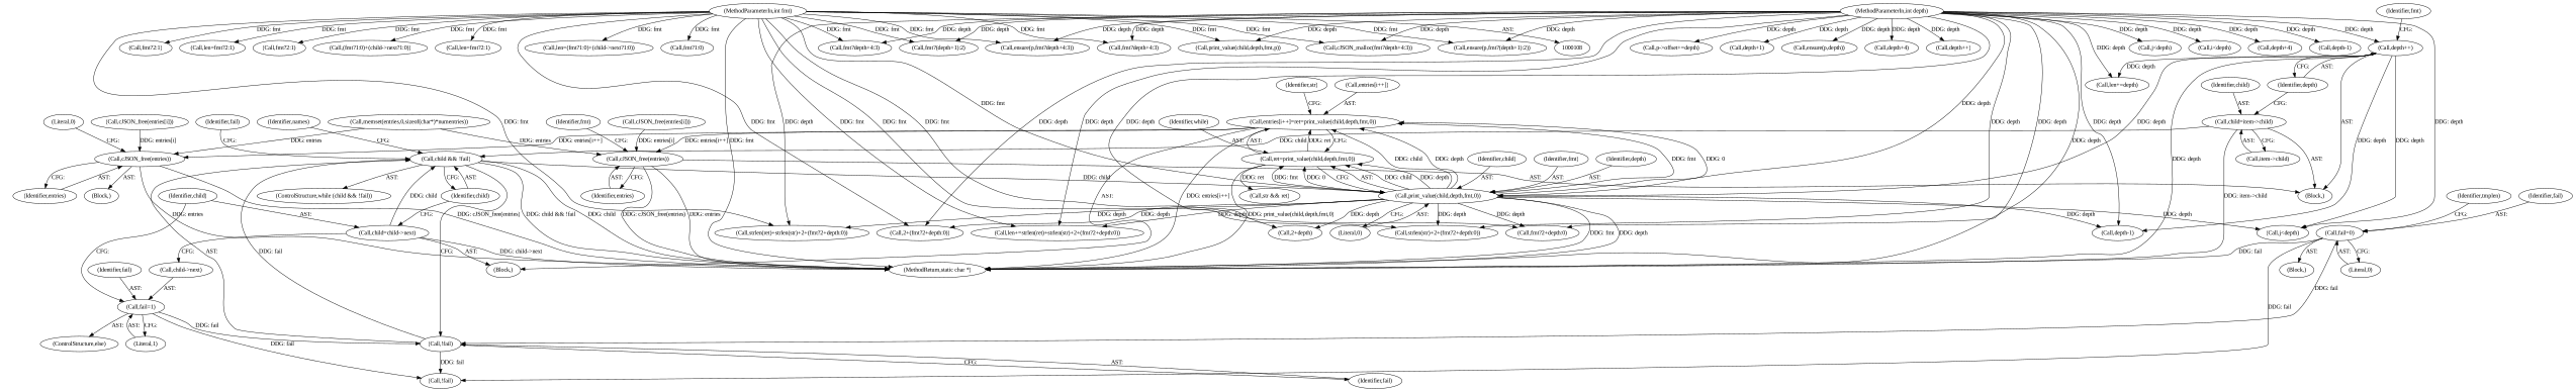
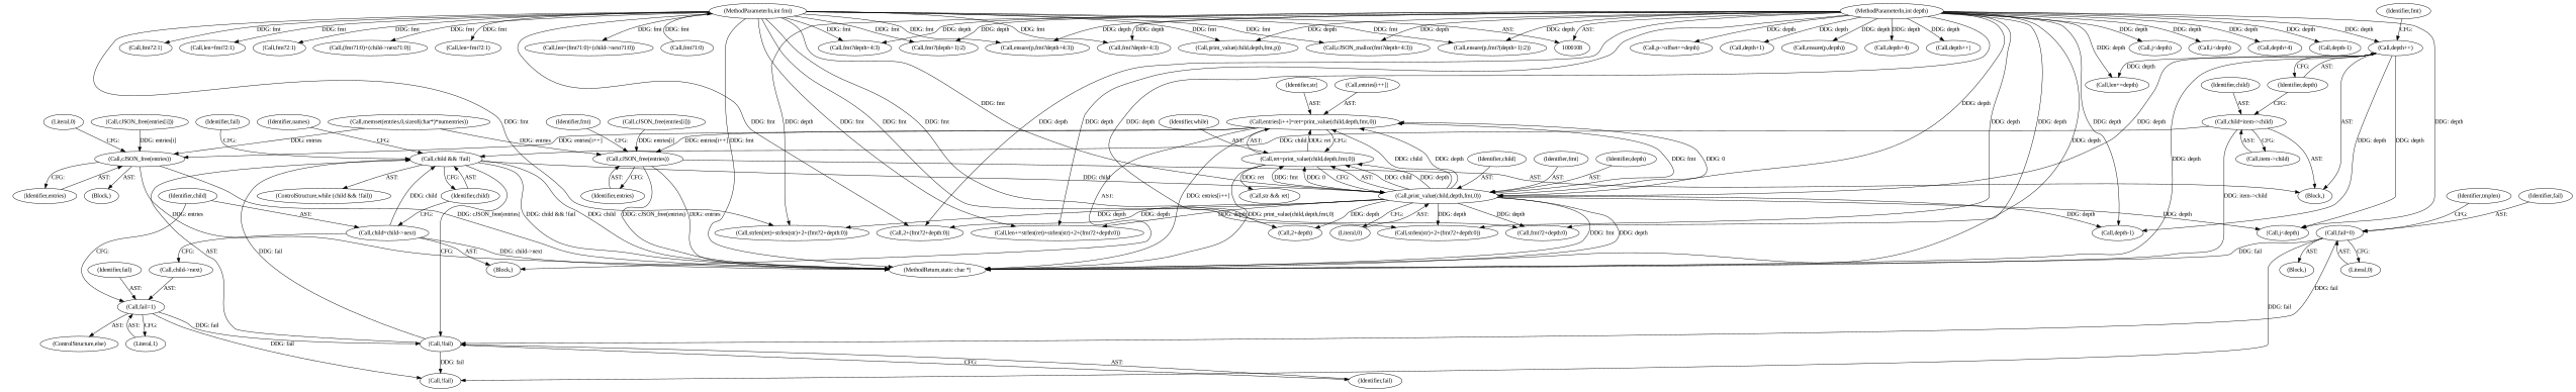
  digraph {
    fontname="Liberation Serif"
    node [fontname="Liberation Serif"]
    edge [fontname="Liberation Serif"]
    n1 [label="(Call,entries[i++]=ret=print_value(child,depth,fmt,0))"]
    n2 [label="(Call,ret=print_value(child,depth,fmt,0))"]
    n3 [label="(Call,cJSON_free(entries))"]
    n4 [label="(Call,cJSON_free(entries))"]
    n5 [label="(MethodReturn,static char *)"]
    n6 [label="(Block,)"]
    n7 [label="(Call,print_value(child,depth,fmt,0))"]
    n8 [label="(Call,str && ret)"]
    n9 [label="(Identifier,entries)"]
    n10 [label="(Block,)"]
    n11 [label="(Block,)"]
    n12 [label="(Identifier,entries)"]
    n13 [label="(Call,fmt?2+depth:0)"]
    n14 [label="(Call,len+=strlen(ret)+strlen(str)+2+(fmt?2+depth:0))"]
    n15 [label="(Call,2+depth)"]
    n16 [label="(Call,strlen(str)+2+(fmt?2+depth:0))"]
    n17 [label="(Call,j<depth)"]
    n18 [label="(Literal,0)"]
    n19 [label="(Call,2+(fmt?2+depth:0))"]
    n20 [label="(Call,depth-1)"]
    n21 [label="(Call,strlen(ret)+strlen(str)+2+(fmt?2+depth:0))"]
    n22 [label="(Call,child && !fail)"]
    n23 [label="(Call,!fail)"]
    n24 [label="(ControlStructure,while (child && !fail))"]
    n25 [label="(Identifier,child)"]
    n26 [label="(Call,!fail)"]
    n27 [label="(Identifier,fail)"]
    n28 [label="(Call,child=child->next)"]
    n29 [label="(Call,child->next)"]
    n30 [label="(Call,fail=1)"]
    n31 [label="(Call,child=item->child)"]
    n32 [label="(Call,item->child)"]
    n33 [label="(ControlStructure,else)"]
    n34 [label="(Literal,1)"]
    n35 [label="(Call,fail=0)"]
    n36 [label="(Literal,0)"]
    n37 [label="(Block,)"]
    n38 [label="(Call,depth++)"]
    n39 [label="(Identifier,depth)"]
    n40 [label="(Call,len+=depth)"]
    n41 [label="(MethodParameterIn,int depth)"]
    n42 [label="(Call,j<depth)"]
    n43 [label="(Call,i<depth)"]
    n44 [label="(Call,depth+4)"]
    n45 [label="(Call,fmt?depth+4:3)"]
    n46 [label="(Call,depth-1)"]
    n47 [label="(Call,p->offset+=depth)"]
    n48 [label="(Call,depth+1)"]
    n49 [label="(Call,fmt?(depth+1):2)"]
    n50 [label="(Call,ensure(p,depth))"]
    n51 [label="(Call,depth+4)"]
    n52 [label="(Call,ensure(p,fmt?depth+4:3))"]
    n53 [label="(Call,fmt?depth+4:3)"]
    n54 [label="(Call,print_value(child,depth,fmt,p))"]
    n55 [label="(Call,cJSON_malloc(fmt?depth+4:3))"]
    n56 [label="(Call,depth++)"]
    n57 [label="(Call,ensure(p,fmt?(depth+1):2))"]
    1000108
    n59 [label="(MethodParameterIn,int fmt)"]
    n60 [label="(Call,len=(fmt?1:0)+(child->next?1:0))"]
    n61 [label="(Call,fmt?2:1)"]
    n62 [label="(Call,len=fmt?2:1)"]
    n63 [label="(Call,fmt?2:1)"]
    n64 [label="(Call,(fmt?1:0)+(child->next?1:0))"]
    n65 [label="(Call,len=fmt?2:1)"]
    n66 [label="(Call,fmt?1:0)"]
    n67 [label="(Call,cJSON_free(entries[i]))"]
    n68 [label="(Call,memset(entries,0,sizeof(char*)*numentries))"]
    n69 [label="(Identifier,fail)"]
    n70 [label="(Identifier,child)"]
    n71 [label="(Identifier,tmplen)"]
    n72 [label="(Identifier,child)"]
    n73 [label="(Identifier,while)"]
    n74 [label="(Call,cJSON_free(entries[i]))"]
    n75 [label="(Identifier,fmt)"]
    n76 [label="(Identifier,fmt)"]
    n77 [label="(Identifier,child)"]
    n78 [label="(Identifier,depth)"]
    n79 [label="(Literal,0)"]
    n80 [label="(Identifier,fail)"]
    n81 [label="(Identifier,str)"]
    n82 [label="(Identifier,fmt)"]
    n83 [label="(Identifier,names)"]
    n84 [label="(Identifier,fail)"]
    n85 [label="(Call,entries[i++])"]
    n1 -> n2 [label="CFG: "]
    n1 -> n3 [label="DDG: entries[i++]"]
    n1 -> n4 [label="DDG: entries[i++]"]
    n1 -> n5 [label="DDG: entries[i++]"]
    n1 -> n6 [label="AST: "]
    n2 -> n1 [label="AST: "]
    n2 -> n1 [label="DDG: ret"]
    n2 -> n5 [label="DDG: print_value(child,depth,fmt,0)"]
    n2 -> n7 [label="CFG: "]
    n2 -> n8 [label="DDG: ret"]
    n3 -> n5 [label="DDG: cJSON_free(entries)"]
    n3 -> n5 [label="DDG: entries"]
    n3 -> n9 [label="CFG: "]
    n3 -> n10 [label="AST: "]
    n4 -> n5 [label="DDG: entries"]
    n4 -> n5 [label="DDG: cJSON_free(entries)"]
    n4 -> n11 [label="AST: "]
    n4 -> n12 [label="CFG: "]
    n7 -> n1 [label="DDG: child"]
    n7 -> n1 [label="DDG: depth"]
    n7 -> n1 [label="DDG: fmt"]
    n7 -> n1 [label="DDG: 0"]
    n7 -> n2 [label="AST: "]
    n7 -> n2 [label="DDG: child"]
    n7 -> n2 [label="DDG: depth"]
    n7 -> n2 [label="DDG: fmt"]
    n7 -> n2 [label="DDG: 0"]
    n7 -> n5 [label="DDG: fmt"]
    n7 -> n5 [label="DDG: depth"]
    n7 -> n13 [label="DDG: depth"]
    n7 -> n14 [label="DDG: depth"]
    n7 -> n15 [label="DDG: depth"]
    n7 -> n16 [label="DDG: depth"]
    n7 -> n17 [label="DDG: depth"]
    n7 -> n18 [label="CFG: "]
    n7 -> n19 [label="DDG: depth"]
    n7 -> n20 [label="DDG: depth"]
    n7 -> n21 [label="DDG: depth"]
    n9 -> n3 [label="AST: "]
    n12 -> n4 [label="AST: "]
    n18 -> n7 [label="AST: "]
    n22 -> n5 [label="DDG: child"]
    n22 -> n5 [label="DDG: child && !fail"]
    n22 -> n7 [label="DDG: child"]
    n22 -> n23 [label="CFG: "]
    n22 -> n24 [label="AST: "]
    n22 -> n25 [label="CFG: "]
    n23 -> n22 [label="AST: "]
    n23 -> n22 [label="DDG: fail"]
    n23 -> n26 [label="DDG: fail"]
    n23 -> n27 [label="CFG: "]
    n25 -> n22 [label="AST: "]
    n25 -> n28 [label="CFG: "]
    n27 -> n23 [label="AST: "]
    n28 -> n5 [label="DDG: child->next"]
    n28 -> n6 [label="AST: "]
    n28 -> n22 [label="DDG: child"]
    n28 -> n29 [label="CFG: "]
    n29 -> n30 [label="AST: "]
    n30 -> n23 [label="DDG: fail"]
    n30 -> n26 [label="DDG: fail"]
    n30 -> n33 [label="AST: "]
    n30 -> n34 [label="CFG: "]
    n31 -> n5 [label="DDG: item->child"]
    n31 -> n11 [label="AST: "]
    n31 -> n22 [label="DDG: child"]
    n31 -> n32 [label="CFG: "]
    n32 -> n31 [label="AST: "]
    n34 -> n30 [label="AST: "]
    n35 -> n5 [label="DDG: fail"]
    n35 -> n23 [label="DDG: fail"]
    n35 -> n26 [label="DDG: fail"]
    n35 -> n36 [label="CFG: "]
    n35 -> n37 [label="AST: "]
    n36 -> n35 [label="AST: "]
    n38 -> n5 [label="DDG: depth"]
    n38 -> n7 [label="DDG: depth"]
    n38 -> n11 [label="AST: "]
    n38 -> n17 [label="DDG: depth"]
    n38 -> n20 [label="DDG: depth"]
    n38 -> n39 [label="CFG: "]
    n38 -> n40 [label="DDG: depth"]
    n39 -> n31 [label="CFG: "]
    n39 -> n38 [label="AST: "]
    n41 -> n5 [label="DDG: depth"]
    n41 -> n7 [label="DDG: depth"]
    n41 -> n13 [label="DDG: depth"]
    n41 -> n14 [label="DDG: depth"]
    n41 -> n15 [label="DDG: depth"]
    n41 -> n16 [label="DDG: depth"]
    n41 -> n17 [label="DDG: depth"]
    n41 -> n19 [label="DDG: depth"]
    n41 -> n20 [label="DDG: depth"]
    n41 -> n21 [label="DDG: depth"]
    n41 -> n38 [label="DDG: depth"]
    n41 -> n40 [label="DDG: depth"]
    n41 -> n42 [label="DDG: depth"]
    n41 -> n43 [label="DDG: depth"]
    n41 -> n44 [label="DDG: depth"]
    n41 -> n45 [label="DDG: depth"]
    n41 -> n46 [label="DDG: depth"]
    n41 -> n47 [label="DDG: depth"]
    n41 -> n48 [label="DDG: depth"]
    n41 -> n49 [label="DDG: depth"]
    n41 -> n50 [label="DDG: depth"]
    n41 -> n51 [label="DDG: depth"]
    n41 -> n52 [label="DDG: depth"]
    n41 -> n53 [label="DDG: depth"]
    n41 -> n54 [label="DDG: depth"]
    n41 -> n55 [label="DDG: depth"]
    n41 -> n56 [label="DDG: depth"]
    n41 -> n57 [label="DDG: depth"]
+   n41 -> 1000108 [label="AST: "]
    n59 -> n5 [label="DDG: fmt"]
    n59 -> n7 [label="DDG: fmt"]
    n59 -> n13 [label="DDG: fmt"]
    n59 -> n14 [label="DDG: fmt"]
    n59 -> n16 [label="DDG: fmt"]
    n59 -> n19 [label="DDG: fmt"]
    n59 -> n21 [label="DDG: fmt"]
    n59 -> n45 [label="DDG: fmt"]
    n59 -> n49 [label="DDG: fmt"]
    n59 -> n52 [label="DDG: fmt"]
    n59 -> n53 [label="DDG: fmt"]
    n59 -> n54 [label="DDG: fmt"]
    n59 -> n55 [label="DDG: fmt"]
    n59 -> n57 [label="DDG: fmt"]
    n59 -> 1000108 [label="AST: "]
    n59 -> n60 [label="DDG: fmt"]
    n59 -> n61 [label="DDG: fmt"]
    n59 -> n62 [label="DDG: fmt"]
    n59 -> n63 [label="DDG: fmt"]
    n59 -> n64 [label="DDG: fmt"]
    n59 -> n65 [label="DDG: fmt"]
-   n59 -> n66 [label="DDG: fmt"]
+   n66 -> n59 [label="DDG: fmt"]
    n67 -> n3 [label="DDG: entries[i]"]
    n68 -> n3 [label="DDG: entries"]
    n68 -> n4 [label="DDG: entries"]
    n69 -> n22 [label="CFG: "]
    n70 -> n7 [label="AST: "]
    n71 -> n35 [label="CFG: "]
    n72 -> n31 [label="AST: "]
    n73 -> n2 [label="AST: "]
    n74 -> n4 [label="DDG: entries[i]"]
    n75 -> n7 [label="AST: "]
    n76 -> n38 [label="CFG: "]
    n77 -> n28 [label="AST: "]
    n77 -> n30 [label="CFG: "]
    n78 -> n7 [label="AST: "]
    n79 -> n3 [label="CFG: "]
    n80 -> n35 [label="AST: "]
-   n81 -> n1 [label="CFG: "]
+   n81 -> n1 [label="AST: "]
    n82 -> n4 [label="CFG: "]
    n83 -> n22 [label="CFG: "]
    n84 -> n30 [label="AST: "]
    n85 -> n1 [label="AST: "]
  }
